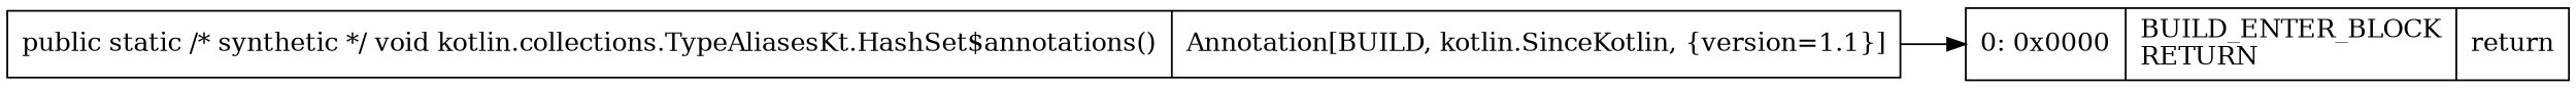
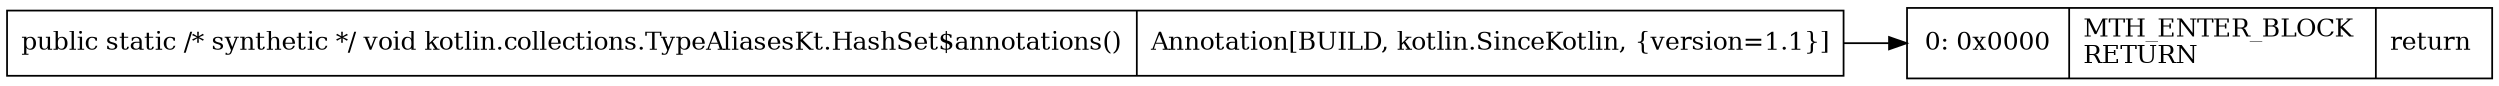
  digraph {
    rankdir=LR
    node [shape=record]
-   n1 [label="{0\:\ 0x0000|BUILD_ENTER_BLOCK\lRETURN\l|return\l}"]
+   n1 [label="{0\:\ 0x0000|MTH_ENTER_BLOCK\lRETURN\l|return\l}"]
    n2 [label="{public static \/* synthetic *\/ void kotlin.collections.TypeAliasesKt.HashSet$annotations()  | Annotation[BUILD, kotlin.SinceKotlin, \{version=1.1\}]\l}"]
    n2 -> n1
  }
